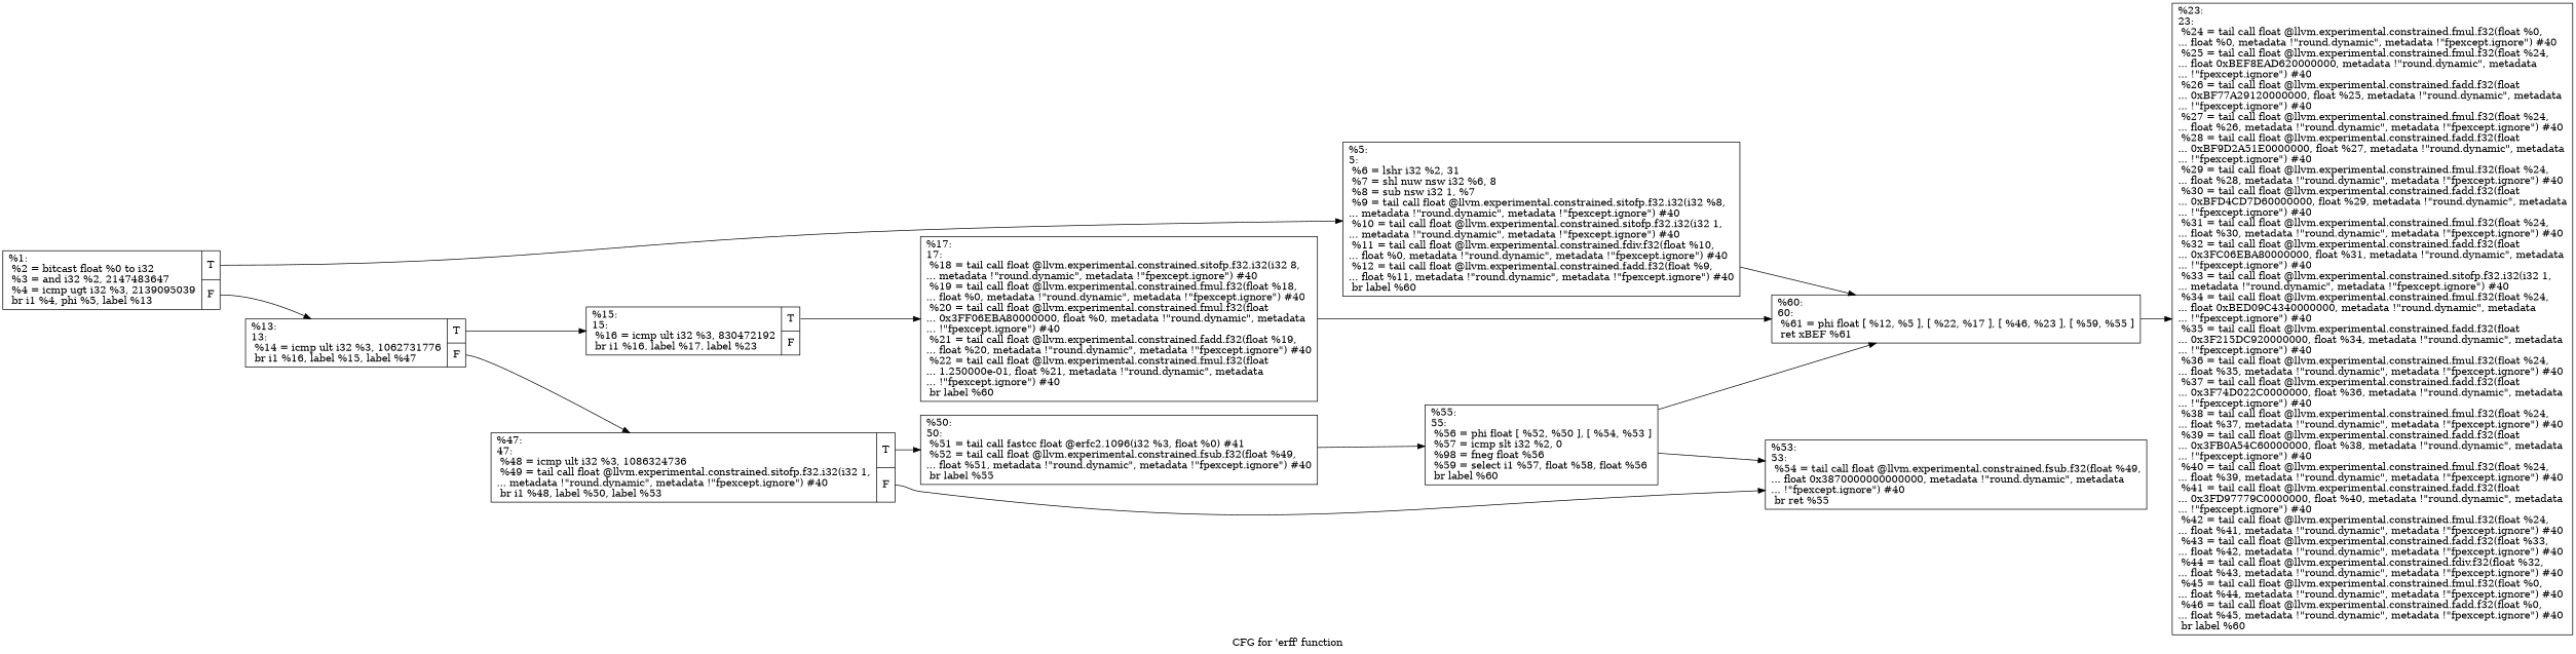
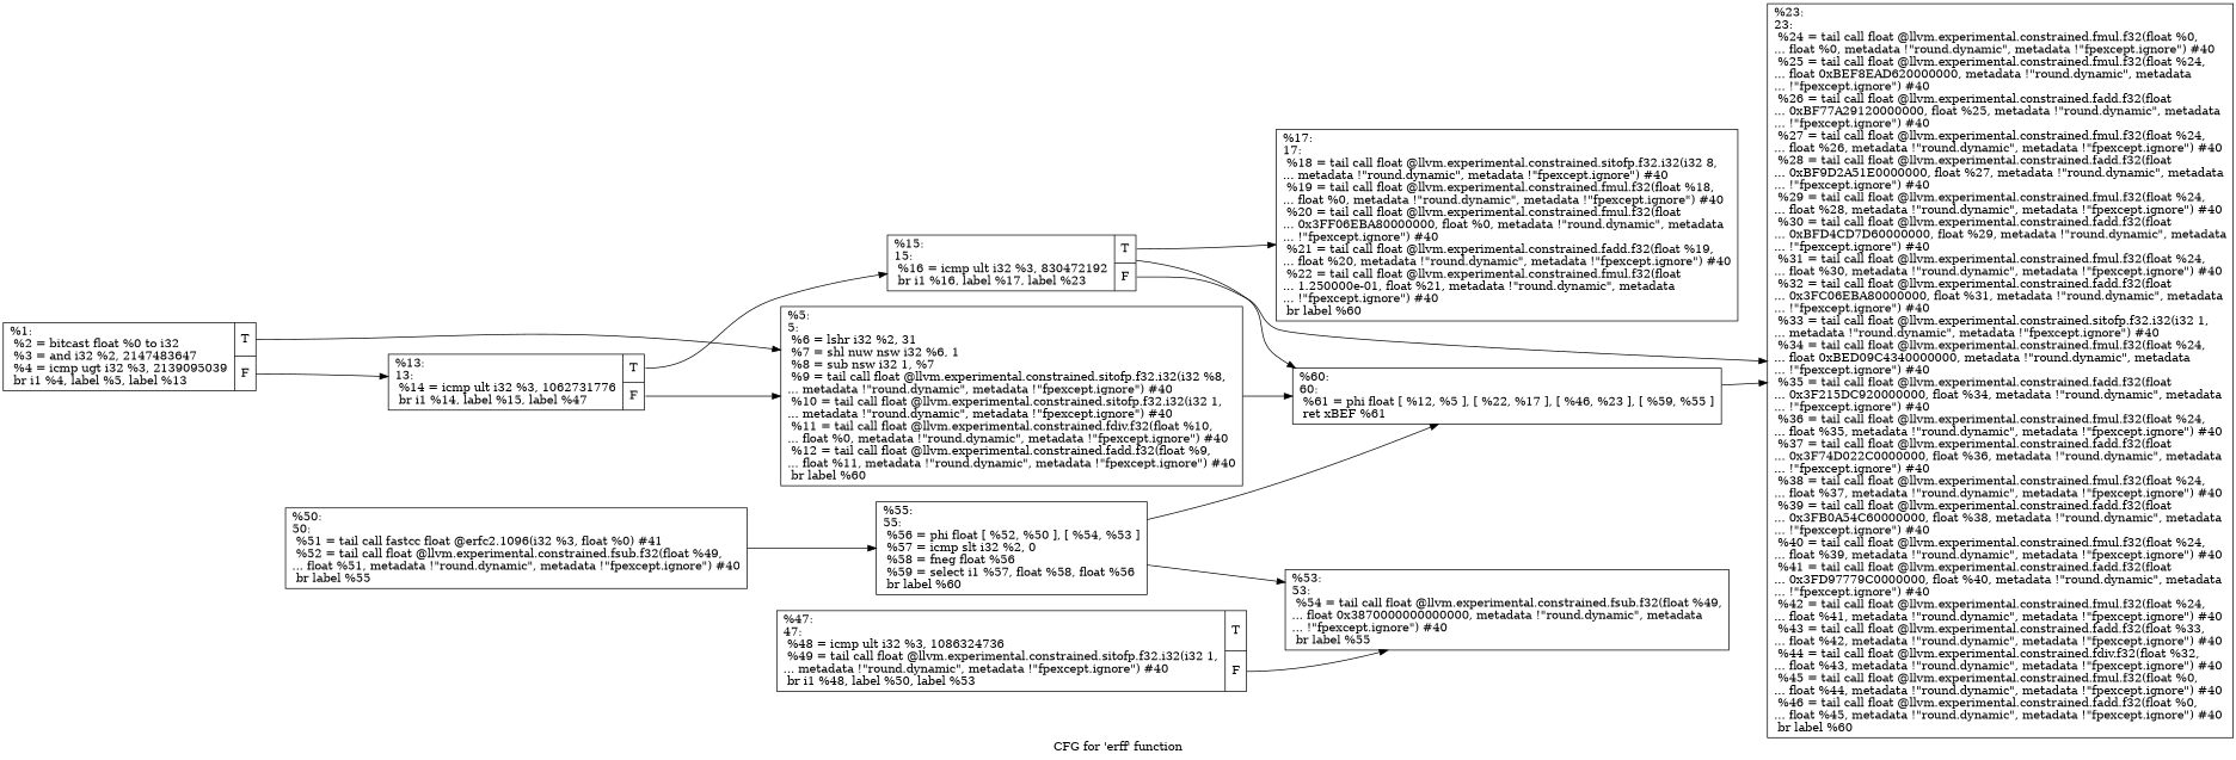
  digraph {
    label="CFG for 'erff' function"
    rankdir=LR
    node [shape=record]
-   n1 [label="{%1:\l  %2 = bitcast float %0 to i32\l  %3 = and i32 %2, 2147483647\l  %4 = icmp ugt i32 %3, 2139095039\l  br i1 %4, phi %5, label %13\l|{<s0>T|<s1>F}}"]
-   n2 [label="{%5:\l5:                                                \l  %6 = lshr i32 %2, 31\l  %7 = shl nuw nsw i32 %6, 8\l  %8 = sub nsw i32 1, %7\l  %9 = tail call float @llvm.experimental.constrained.sitofp.f32.i32(i32 %8,\l... metadata !\"round.dynamic\", metadata !\"fpexcept.ignore\") #40\l  %10 = tail call float @llvm.experimental.constrained.sitofp.f32.i32(i32 1,\l... metadata !\"round.dynamic\", metadata !\"fpexcept.ignore\") #40\l  %11 = tail call float @llvm.experimental.constrained.fdiv.f32(float %10,\l... float %0, metadata !\"round.dynamic\", metadata !\"fpexcept.ignore\") #40\l  %12 = tail call float @llvm.experimental.constrained.fadd.f32(float %9,\l... float %11, metadata !\"round.dynamic\", metadata !\"fpexcept.ignore\") #40\l  br label %60\l}"]
-   n3 [label="{%13:\l13:                                               \l  %14 = icmp ult i32 %3, 1062731776\l  br i1 %16, label %15, label %47\l|{<s0>T|<s1>F}}"]
+   n1 [label="{%1:\l  %2 = bitcast float %0 to i32\l  %3 = and i32 %2, 2147483647\l  %4 = icmp ugt i32 %3, 2139095039\l  br i1 %4, label %5, label %13\l|{<s0>T|<s1>F}}"]
+   n2 [label="{%5:\l5:                                                \l  %6 = lshr i32 %2, 31\l  %7 = shl nuw nsw i32 %6, 1\l  %8 = sub nsw i32 1, %7\l  %9 = tail call float @llvm.experimental.constrained.sitofp.f32.i32(i32 %8,\l... metadata !\"round.dynamic\", metadata !\"fpexcept.ignore\") #40\l  %10 = tail call float @llvm.experimental.constrained.sitofp.f32.i32(i32 1,\l... metadata !\"round.dynamic\", metadata !\"fpexcept.ignore\") #40\l  %11 = tail call float @llvm.experimental.constrained.fdiv.f32(float %10,\l... float %0, metadata !\"round.dynamic\", metadata !\"fpexcept.ignore\") #40\l  %12 = tail call float @llvm.experimental.constrained.fadd.f32(float %9,\l... float %11, metadata !\"round.dynamic\", metadata !\"fpexcept.ignore\") #40\l  br label %60\l}"]
+   n3 [label="{%13:\l13:                                               \l  %14 = icmp ult i32 %3, 1062731776\l  br i1 %14, label %15, label %47\l|{<s0>T|<s1>F}}"]
    n4 [label="{%60:\l60:                                               \l  %61 = phi float [ %12, %5 ], [ %22, %17 ], [ %46, %23 ], [ %59, %55 ]\l  ret xBEF %61\l}"]
    n5 [label="{%15:\l15:                                               \l  %16 = icmp ult i32 %3, 830472192\l  br i1 %16, label %17, label %23\l|{<s0>T|<s1>F}}"]
    n6 [label="{%47:\l47:                                               \l  %48 = icmp ult i32 %3, 1086324736\l  %49 = tail call float @llvm.experimental.constrained.sitofp.f32.i32(i32 1,\l... metadata !\"round.dynamic\", metadata !\"fpexcept.ignore\") #40\l  br i1 %48, label %50, label %53\l|{<s0>T|<s1>F}}"]
    n7 [label="{%23:\l23:                                               \l  %24 = tail call float @llvm.experimental.constrained.fmul.f32(float %0,\l... float %0, metadata !\"round.dynamic\", metadata !\"fpexcept.ignore\") #40\l  %25 = tail call float @llvm.experimental.constrained.fmul.f32(float %24,\l... float 0xBEF8EAD620000000, metadata !\"round.dynamic\", metadata\l... !\"fpexcept.ignore\") #40\l  %26 = tail call float @llvm.experimental.constrained.fadd.f32(float\l... 0xBF77A29120000000, float %25, metadata !\"round.dynamic\", metadata\l... !\"fpexcept.ignore\") #40\l  %27 = tail call float @llvm.experimental.constrained.fmul.f32(float %24,\l... float %26, metadata !\"round.dynamic\", metadata !\"fpexcept.ignore\") #40\l  %28 = tail call float @llvm.experimental.constrained.fadd.f32(float\l... 0xBF9D2A51E0000000, float %27, metadata !\"round.dynamic\", metadata\l... !\"fpexcept.ignore\") #40\l  %29 = tail call float @llvm.experimental.constrained.fmul.f32(float %24,\l... float %28, metadata !\"round.dynamic\", metadata !\"fpexcept.ignore\") #40\l  %30 = tail call float @llvm.experimental.constrained.fadd.f32(float\l... 0xBFD4CD7D60000000, float %29, metadata !\"round.dynamic\", metadata\l... !\"fpexcept.ignore\") #40\l  %31 = tail call float @llvm.experimental.constrained.fmul.f32(float %24,\l... float %30, metadata !\"round.dynamic\", metadata !\"fpexcept.ignore\") #40\l  %32 = tail call float @llvm.experimental.constrained.fadd.f32(float\l... 0x3FC06EBA80000000, float %31, metadata !\"round.dynamic\", metadata\l... !\"fpexcept.ignore\") #40\l  %33 = tail call float @llvm.experimental.constrained.sitofp.f32.i32(i32 1,\l... metadata !\"round.dynamic\", metadata !\"fpexcept.ignore\") #40\l  %34 = tail call float @llvm.experimental.constrained.fmul.f32(float %24,\l... float 0xBED09C4340000000, metadata !\"round.dynamic\", metadata\l... !\"fpexcept.ignore\") #40\l  %35 = tail call float @llvm.experimental.constrained.fadd.f32(float\l... 0x3F215DC920000000, float %34, metadata !\"round.dynamic\", metadata\l... !\"fpexcept.ignore\") #40\l  %36 = tail call float @llvm.experimental.constrained.fmul.f32(float %24,\l... float %35, metadata !\"round.dynamic\", metadata !\"fpexcept.ignore\") #40\l  %37 = tail call float @llvm.experimental.constrained.fadd.f32(float\l... 0x3F74D022C0000000, float %36, metadata !\"round.dynamic\", metadata\l... !\"fpexcept.ignore\") #40\l  %38 = tail call float @llvm.experimental.constrained.fmul.f32(float %24,\l... float %37, metadata !\"round.dynamic\", metadata !\"fpexcept.ignore\") #40\l  %39 = tail call float @llvm.experimental.constrained.fadd.f32(float\l... 0x3FB0A54C60000000, float %38, metadata !\"round.dynamic\", metadata\l... !\"fpexcept.ignore\") #40\l  %40 = tail call float @llvm.experimental.constrained.fmul.f32(float %24,\l... float %39, metadata !\"round.dynamic\", metadata !\"fpexcept.ignore\") #40\l  %41 = tail call float @llvm.experimental.constrained.fadd.f32(float\l... 0x3FD97779C0000000, float %40, metadata !\"round.dynamic\", metadata\l... !\"fpexcept.ignore\") #40\l  %42 = tail call float @llvm.experimental.constrained.fmul.f32(float %24,\l... float %41, metadata !\"round.dynamic\", metadata !\"fpexcept.ignore\") #40\l  %43 = tail call float @llvm.experimental.constrained.fadd.f32(float %33,\l... float %42, metadata !\"round.dynamic\", metadata !\"fpexcept.ignore\") #40\l  %44 = tail call float @llvm.experimental.constrained.fdiv.f32(float %32,\l... float %43, metadata !\"round.dynamic\", metadata !\"fpexcept.ignore\") #40\l  %45 = tail call float @llvm.experimental.constrained.fmul.f32(float %0,\l... float %44, metadata !\"round.dynamic\", metadata !\"fpexcept.ignore\") #40\l  %46 = tail call float @llvm.experimental.constrained.fadd.f32(float %0,\l... float %45, metadata !\"round.dynamic\", metadata !\"fpexcept.ignore\") #40\l  br label %60\l}"]
    n8 [label="{%17:\l17:                                               \l  %18 = tail call float @llvm.experimental.constrained.sitofp.f32.i32(i32 8,\l... metadata !\"round.dynamic\", metadata !\"fpexcept.ignore\") #40\l  %19 = tail call float @llvm.experimental.constrained.fmul.f32(float %18,\l... float %0, metadata !\"round.dynamic\", metadata !\"fpexcept.ignore\") #40\l  %20 = tail call float @llvm.experimental.constrained.fmul.f32(float\l... 0x3FF06EBA80000000, float %0, metadata !\"round.dynamic\", metadata\l... !\"fpexcept.ignore\") #40\l  %21 = tail call float @llvm.experimental.constrained.fadd.f32(float %19,\l... float %20, metadata !\"round.dynamic\", metadata !\"fpexcept.ignore\") #40\l  %22 = tail call float @llvm.experimental.constrained.fmul.f32(float\l... 1.250000e-01, float %21, metadata !\"round.dynamic\", metadata\l... !\"fpexcept.ignore\") #40\l  br label %60\l}"]
    n9 [label="{%50:\l50:                                               \l  %51 = tail call fastcc float @erfc2.1096(i32 %3, float %0) #41\l  %52 = tail call float @llvm.experimental.constrained.fsub.f32(float %49,\l... float %51, metadata !\"round.dynamic\", metadata !\"fpexcept.ignore\") #40\l  br label %55\l}"]
-   n10 [label="{%53:\l53:                                               \l  %54 = tail call float @llvm.experimental.constrained.fsub.f32(float %49,\l... float 0x3870000000000000, metadata !\"round.dynamic\", metadata\l... !\"fpexcept.ignore\") #40\l  br ret %55\l}"]
-   n11 [label="{%55:\l55:                                               \l  %56 = phi float [ %52, %50 ], [ %54, %53 ]\l  %57 = icmp slt i32 %2, 0\l  %98 = fneg float %56\l  %59 = select i1 %57, float %58, float %56\l  br label %60\l}"]
+   n10 [label="{%53:\l53:                                               \l  %54 = tail call float @llvm.experimental.constrained.fsub.f32(float %49,\l... float 0x3870000000000000, metadata !\"round.dynamic\", metadata\l... !\"fpexcept.ignore\") #40\l  br label %55\l}"]
+   n11 [label="{%55:\l55:                                               \l  %56 = phi float [ %52, %50 ], [ %54, %53 ]\l  %57 = icmp slt i32 %2, 0\l  %58 = fneg float %56\l  %59 = select i1 %57, float %58, float %56\l  br label %60\l}"]
    n1 -> n2 [tailport=s0]
    n1 -> n3 [tailport=s1]
    n2 -> n4
    n3 -> n5 [tailport=s0]
-   n3 -> n6 [tailport=s1]
+   n3 -> n2 [tailport=s1]
    n4 -> n7
+   n5 -> n7 [tailport=s1]
    n5 -> n8 [tailport=s0]
-   n6 -> n9 [tailport=s0]
    n6 -> n10 [tailport=s1]
-   n8 -> n4
+   n5 -> n4
    n9 -> n11
    n11 -> n4
    n11 -> n10
  }
